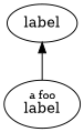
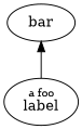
  digraph {
    rankdir=BT
    n1 [label=<<font point-size="10">a foo<br/></font>label>]
-   bar [label=label]
+   bar
    n1 -> bar
  }
